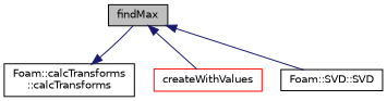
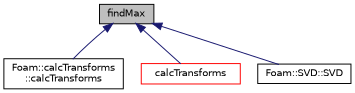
  digraph {
    rankdir=TB
    node [color=black fontname=Helvetica fontsize=10 shape=record]
    edge [color=midnightblue dir=back fontname=Helvetica fontsize=10 labelfontname=Helvetica labelfontsize=10 style=solid]
    n1 [fillcolor=grey75 fontcolor=black height=0.2 label=findMax style=filled width=0.4]
    n2 [height=0.2 label="Foam::calcTransforms\l::calcTransforms" width=0.4]
-   n3 [color=red height=0.2 label=createWithValues width=0.4]
+   n3 [color=red height=0.2 label=calcTransforms width=0.4]
    n4 [height=0.2 label="Foam::SVD::SVD" width=0.4]
-   n2 -> n1
+   n1 -> n2
    n1 -> n3
    n1 -> n4
  }
